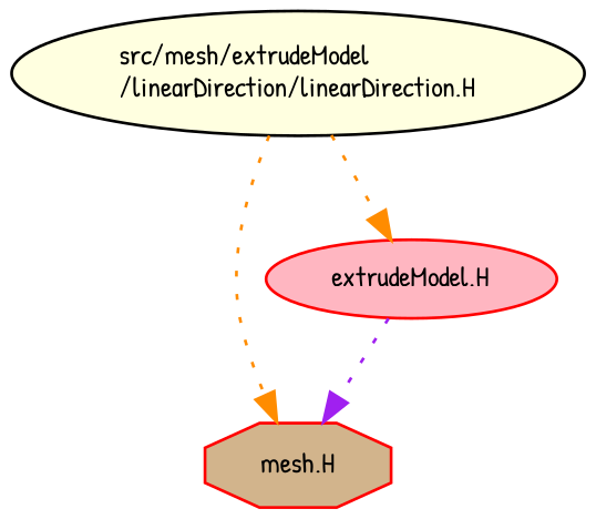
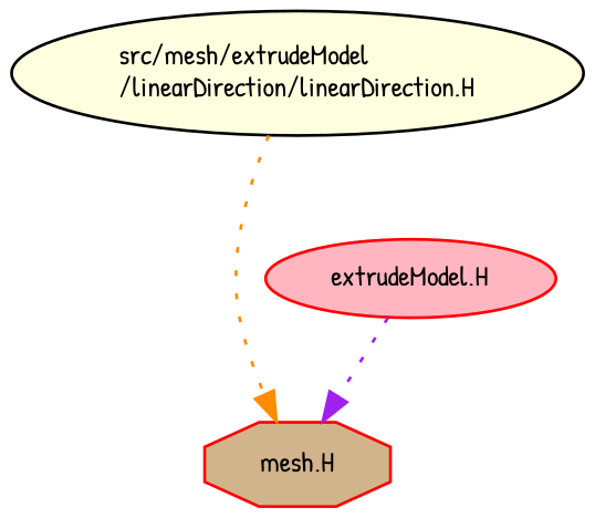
  digraph {
    fontname="Patrick Hand"
    node [color=red fontname="Patrick Hand" fontsize=10 shape=ellipse style=filled]
    edge [color=darkorange fontname="Patrick Hand" fontsize=10 labelfontname=Helvetica labelfontsize=10 style=dotted]
    n1 [color=black fillcolor=lightyellow fontcolor=black height=0.2 label="src/mesh/extrudeModel\l/linearDirection/linearDirection.H" width=0.4]
    n2 [fillcolor=tan height=0.2 label="mesh.H" shape=octagon width=0.4]
    n3 [fillcolor=lightpink height=0.2 label="extrudeModel.H" width=0.4]
    n1 -> n2
-   n1 -> n3
    n3 -> n2 [color=purple]
  }
